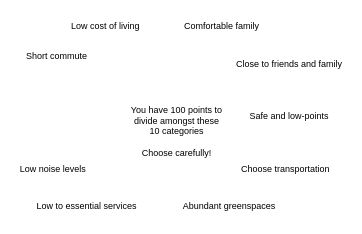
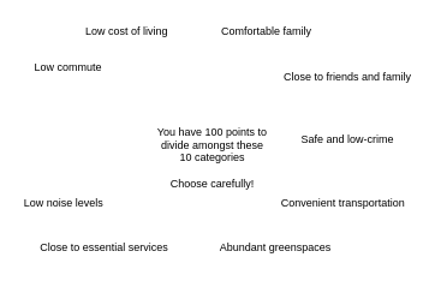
  <mxCell id="0" />
  <mxCell id="1" parent="0" />
  <mxCell id="2" value="" style="shape=image;verticalLabelPosition=bottom;labelBackgroundColor=default;verticalAlign=top;aspect=fixed;imageAspect=0;image=https://upload.wikimedia.org/wikipedia/commons/thumb/8/8c/Regular_decagon.svg/1024px-Regular_decagon.svg.png;" vertex="1" parent="1"><mxGeometry x="100" y="40" width="230" height="230" as="geometry" /></mxCell>
- <mxCell id="3" value="Short commute" style="text;html=1;strokeColor=none;fillColor=none;align=center;verticalAlign=middle;whiteSpace=wrap;rounded=0;" vertex="1" parent="1"><mxGeometry x="30" y="60" width="90" height="30" as="geometry" /></mxCell>
+ <mxCell id="3" value="Low commute" style="text;html=1;strokeColor=none;fillColor=none;align=center;verticalAlign=middle;whiteSpace=wrap;rounded=0;" vertex="1" parent="1"><mxGeometry x="30" y="60" width="90" height="30" as="geometry" /></mxCell>
  <mxCell id="4" value="Low cost of living" style="text;html=1;strokeColor=none;fillColor=none;align=center;verticalAlign=middle;whiteSpace=wrap;rounded=0;" vertex="1" parent="1"><mxGeometry x="90" y="20" width="100" height="30" as="geometry" /></mxCell>
  <mxCell id="5" value="Comfortable family" style="text;html=1;strokeColor=none;fillColor=none;align=center;verticalAlign=middle;whiteSpace=wrap;rounded=0;" vertex="1" parent="1"><mxGeometry x="240" y="20" width="110" height="30" as="geometry" /></mxCell>
  <mxCell id="6" value="Close to friends and family" style="text;html=1;strokeColor=none;fillColor=none;align=center;verticalAlign=middle;whiteSpace=wrap;rounded=0;" vertex="1" parent="1"><mxGeometry x="310" y="70" width="150" height="30" as="geometry" /></mxCell>
- <mxCell id="7" value="Safe and low-points" style="text;html=1;strokeColor=none;fillColor=none;align=center;verticalAlign=middle;whiteSpace=wrap;rounded=0;" vertex="1" parent="1"><mxGeometry x="310" y="140" width="150" height="30" as="geometry" /></mxCell>
+ <mxCell id="7" value="Safe and low-crime" style="text;html=1;strokeColor=none;fillColor=none;align=center;verticalAlign=middle;whiteSpace=wrap;rounded=0;" vertex="1" parent="1"><mxGeometry x="310" y="140" width="150" height="30" as="geometry" /></mxCell>
  <mxCell id="8" value="Low noise levels" style="text;html=1;strokeColor=none;fillColor=none;align=center;verticalAlign=middle;whiteSpace=wrap;rounded=0;" vertex="1" parent="1"><mxGeometry x="20" y="210" width="100" height="30" as="geometry" /></mxCell>
  <mxCell id="9" value="Abundant greenspaces" style="text;html=1;strokeColor=none;fillColor=none;align=center;verticalAlign=middle;whiteSpace=wrap;rounded=0;" vertex="1" parent="1"><mxGeometry x="240" y="260" width="130" height="30" as="geometry" /></mxCell>
- <mxCell id="10" value="Low to essential services" style="text;html=1;strokeColor=none;fillColor=none;align=center;verticalAlign=middle;whiteSpace=wrap;rounded=0;" vertex="1" parent="1"><mxGeometry x="40" y="260" width="150" height="30" as="geometry" /></mxCell>
- <mxCell id="11" value="Choose transportation" style="text;html=1;strokeColor=none;fillColor=none;align=center;verticalAlign=middle;whiteSpace=wrap;rounded=0;" vertex="1" parent="1"><mxGeometry x="310" y="210" width="140" height="30" as="geometry" /></mxCell>
+ <mxCell id="10" value="Close to essential services" style="text;html=1;strokeColor=none;fillColor=none;align=center;verticalAlign=middle;whiteSpace=wrap;rounded=0;" vertex="1" parent="1"><mxGeometry x="40" y="260" width="150" height="30" as="geometry" /></mxCell>
+ <mxCell id="11" value="Convenient transportation" style="text;html=1;strokeColor=none;fillColor=none;align=center;verticalAlign=middle;whiteSpace=wrap;rounded=0;" vertex="1" parent="1"><mxGeometry x="310" y="210" width="140" height="30" as="geometry" /></mxCell>
  <mxCell id="12" value="You have 100 points to divide amongst these 10 categories&lt;br&gt;&lt;br&gt;Choose carefully!" style="text;html=1;strokeColor=none;fillColor=none;align=center;verticalAlign=middle;whiteSpace=wrap;rounded=0;" vertex="1" parent="1"><mxGeometry x="170" y="130" width="130" height="90" as="geometry" /></mxCell>
